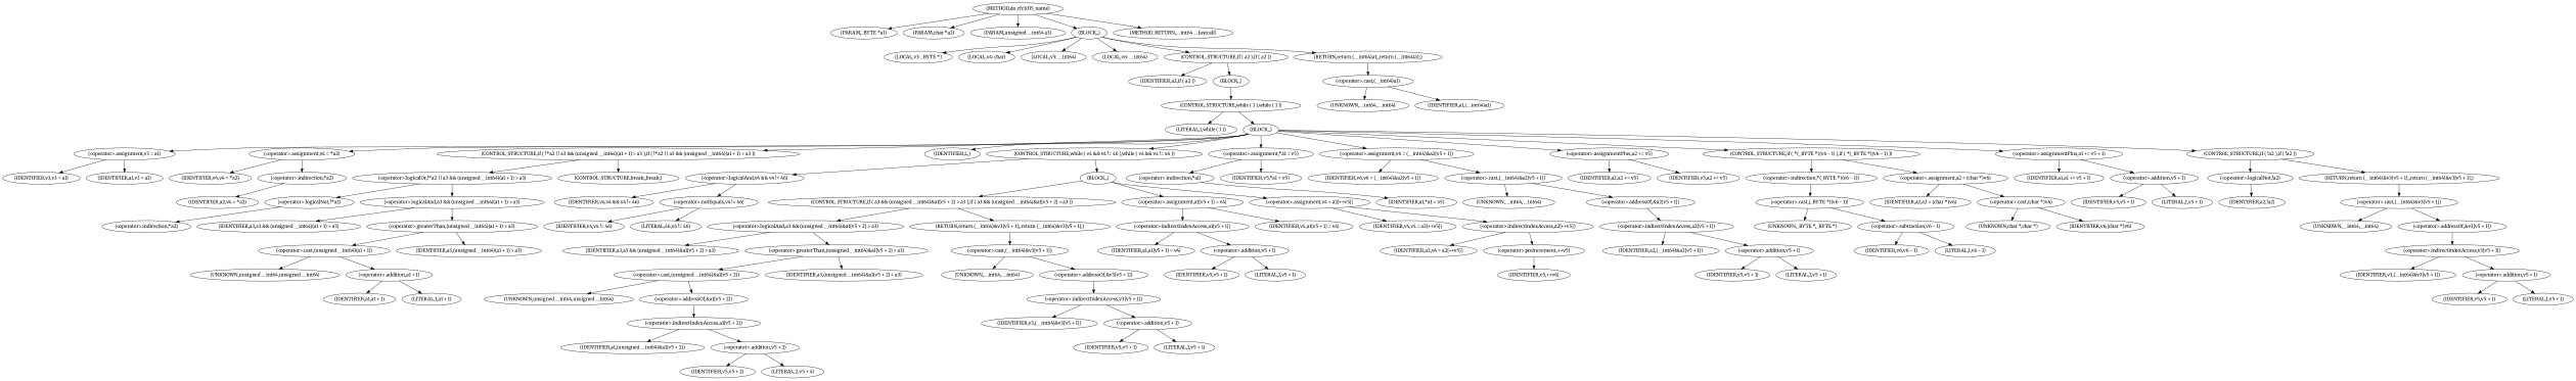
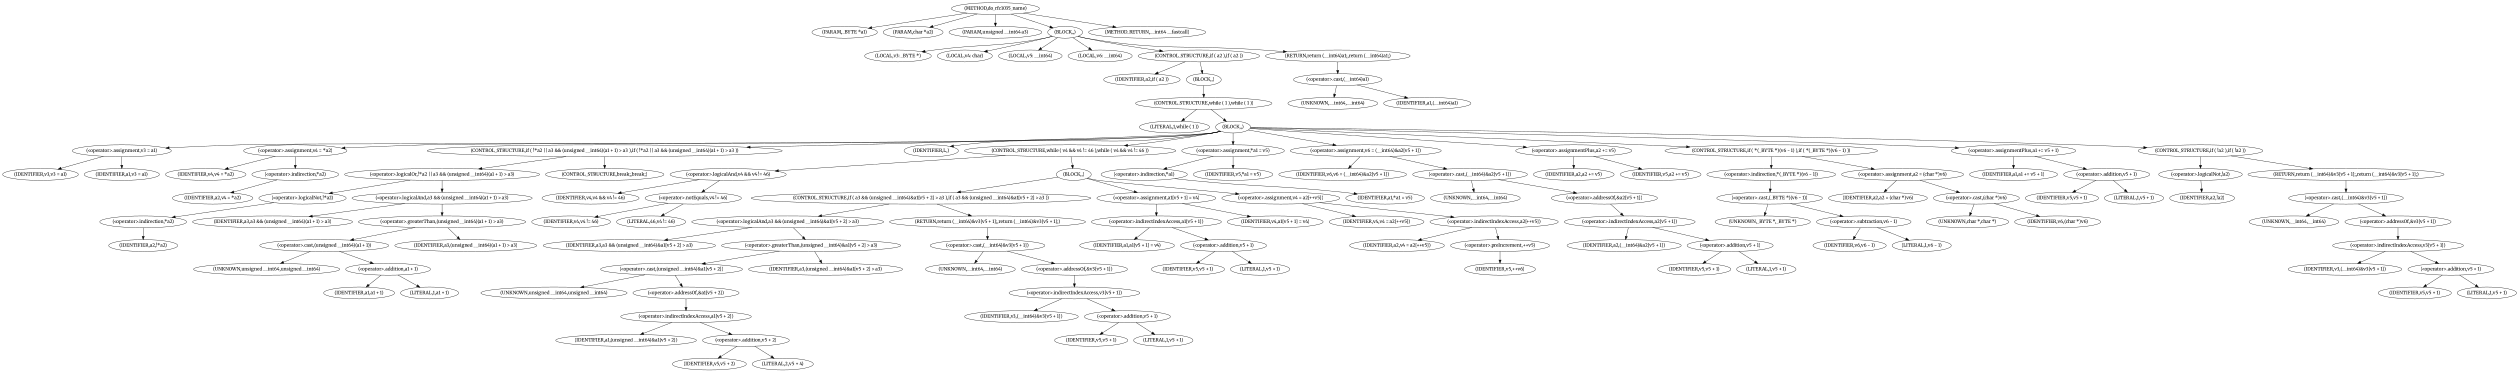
  digraph {
    fontname=Merriweather
    node [fontname=Merriweather]
    edge [fontname=Merriweather]
    n1 [label="(METHOD,do_rfc1035_name)"]
    n2 [label="(PARAM,_BYTE *a1)"]
    n3 [label="(PARAM,char *a2)"]
    n4 [label="(PARAM,unsigned __int64 a3)"]
    n5 [label="(BLOCK,,)"]
    n6 [label="(METHOD_RETURN,__int64 __fastcall)"]
    n7 [label="(LOCAL,v3: _BYTE *)"]
    n8 [label="(LOCAL,v4: char)"]
    n9 [label="(LOCAL,v5: __int64)"]
    n10 [label="(LOCAL,v6: __int64)"]
    n11 [label="(CONTROL_STRUCTURE,if ( a2 ),if ( a2 ))"]
    n12 [label="(RETURN,return (__int64)a1;,return (__int64)a1;)"]
    n13 [label="(IDENTIFIER,a2,if ( a2 ))"]
    n14 [label="(BLOCK,,)"]
    n15 [label="(<operator>.cast,(__int64)a1)"]
    n16 [label="(CONTROL_STRUCTURE,while ( 1 ),while ( 1 ))"]
    n17 [label="(LITERAL,1,while ( 1 ))"]
    n18 [label="(BLOCK,,)"]
    n19 [label="(<operator>.assignment,v3 = a1)"]
    n20 [label="(<operator>.assignment,v4 = *a2)"]
    n21 [label="(CONTROL_STRUCTURE,if ( !*a2 || a3 && (unsigned __int64)(a1 + 1) > a3 ),if ( !*a2 || a3 && (unsigned __int64)(a1 + 1) > a3 ))"]
    n22 [label="(IDENTIFIER,L,)"]
    n23 [label="(CONTROL_STRUCTURE,while ( v4 && v4 != 46 ),while ( v4 && v4 != 46 ))"]
    n24 [label="(<operator>.assignment,*a1 = v5)"]
    n25 [label="(<operator>.assignment,v6 = (__int64)&a2[v5 + 1])"]
    n26 [label="(<operator>.assignmentPlus,a2 += v5)"]
    n27 [label="(CONTROL_STRUCTURE,if ( *(_BYTE *)(v6 - 1) ),if ( *(_BYTE *)(v6 - 1) ))"]
    n28 [label="(<operator>.assignmentPlus,a1 += v5 + 1)"]
    n29 [label="(CONTROL_STRUCTURE,if ( !a2 ),if ( !a2 ))"]
    n30 [label="(IDENTIFIER,v3,v3 = a1)"]
    n31 [label="(IDENTIFIER,a1,v3 = a1)"]
    n32 [label="(IDENTIFIER,v4,v4 = *a2)"]
    n33 [label="(<operator>.indirection,*a2)"]
    n34 [label="(<operator>.logicalOr,!*a2 || a3 && (unsigned __int64)(a1 + 1) > a3)"]
    n35 [label="(CONTROL_STRUCTURE,break;,break;)"]
    n36 [label="(<operator>.logicalAnd,v4 && v4 != 46)"]
    n37 [label="(BLOCK,,)"]
    n38 [label="(<operator>.indirection,*a1)"]
    n39 [label="(IDENTIFIER,v5,*a1 = v5)"]
    n40 [label="(IDENTIFIER,v6,v6 = (__int64)&a2[v5 + 1])"]
    n41 [label="(<operator>.cast,(__int64)&a2[v5 + 1])"]
    n42 [label="(IDENTIFIER,a2,a2 += v5)"]
    n43 [label="(IDENTIFIER,v5,a2 += v5)"]
    n44 [label="(<operator>.indirection,*(_BYTE *)(v6 - 1))"]
    n45 [label="(<operator>.assignment,a2 = (char *)v6)"]
    n46 [label="(IDENTIFIER,a1,a1 += v5 + 1)"]
    n47 [label="(<operator>.addition,v5 + 1)"]
    n48 [label="(<operator>.logicalNot,!a2)"]
    n49 [label="(RETURN,return (__int64)&v3[v5 + 1];,return (__int64)&v3[v5 + 1];)"]
    n50 [label="(IDENTIFIER,a2,v4 = *a2)"]
    n51 [label="(<operator>.logicalNot,!*a2)"]
    n52 [label="(<operator>.logicalAnd,a3 && (unsigned __int64)(a1 + 1) > a3)"]
    n53 [label="(<operator>.indirection,*a2)"]
    n54 [label="(IDENTIFIER,a3,a3 && (unsigned __int64)(a1 + 1) > a3)"]
    n55 [label="(<operator>.greaterThan,(unsigned __int64)(a1 + 1) > a3)"]
+   n56 [label="(IDENTIFIER,a2,!*a2)"]
    n57 [label="(<operator>.cast,(unsigned __int64)(a1 + 1))"]
    n58 [label="(IDENTIFIER,a3,(unsigned __int64)(a1 + 1) > a3)"]
    n59 [label="(UNKNOWN,unsigned __int64,unsigned __int64)"]
    n60 [label="(<operator>.addition,a1 + 1)"]
    n61 [label="(IDENTIFIER,a1,a1 + 1)"]
    n62 [label="(LITERAL,1,a1 + 1)"]
    n63 [label="(IDENTIFIER,v4,v4 && v4 != 46)"]
    n64 [label="(<operator>.notEquals,v4 != 46)"]
    n65 [label="(CONTROL_STRUCTURE,if ( a3 && (unsigned __int64)&a1[v5 + 2] > a3 ),if ( a3 && (unsigned __int64)&a1[v5 + 2] > a3 ))"]
    n66 [label="(<operator>.assignment,a1[v5 + 1] = v4)"]
    n67 [label="(<operator>.assignment,v4 = a2[++v5])"]
    n68 [label="(IDENTIFIER,v4,v4 != 46)"]
    n69 [label="(LITERAL,46,v4 != 46)"]
    n70 [label="(<operator>.logicalAnd,a3 && (unsigned __int64)&a1[v5 + 2] > a3)"]
    n71 [label="(RETURN,return (__int64)&v3[v5 + 1];,return (__int64)&v3[v5 + 1];)"]
    n72 [label="(<operator>.indirectIndexAccess,a1[v5 + 1])"]
    n73 [label="(IDENTIFIER,v4,a1[v5 + 1] = v4)"]
    n74 [label="(IDENTIFIER,v4,v4 = a2[++v5])"]
    n75 [label="(<operator>.indirectIndexAccess,a2[++v5])"]
    n76 [label="(IDENTIFIER,a3,a3 && (unsigned __int64)&a1[v5 + 2] > a3)"]
    n77 [label="(<operator>.greaterThan,(unsigned __int64)&a1[v5 + 2] > a3)"]
    n78 [label="(<operator>.cast,(__int64)&v3[v5 + 1])"]
    n79 [label="(<operator>.cast,(unsigned __int64)&a1[v5 + 2])"]
    n80 [label="(IDENTIFIER,a3,(unsigned __int64)&a1[v5 + 2] > a3)"]
    n81 [label="(UNKNOWN,unsigned __int64,unsigned __int64)"]
    n82 [label="(<operator>.addressOf,&a1[v5 + 2])"]
    n83 [label="(<operator>.indirectIndexAccess,a1[v5 + 2])"]
    n84 [label="(IDENTIFIER,a1,(unsigned __int64)&a1[v5 + 2])"]
    n85 [label="(<operator>.addition,v5 + 2)"]
    n86 [label="(IDENTIFIER,v5,v5 + 2)"]
    n87 [label="(LITERAL,2,v5 + 4)"]
    n88 [label="(UNKNOWN,__int64,__int64)"]
    n89 [label="(<operator>.addressOf,&v3[v5 + 1])"]
    n90 [label="(<operator>.indirectIndexAccess,v3[v5 + 1])"]
    n91 [label="(IDENTIFIER,v3,(__int64)&v3[v5 + 1])"]
    n92 [label="(<operator>.addition,v5 + 1)"]
    n93 [label="(IDENTIFIER,v5,v5 + 1)"]
    n94 [label="(LITERAL,1,v5 + 1)"]
    n95 [label="(IDENTIFIER,a1,a1[v5 + 1] = v4)"]
    n96 [label="(<operator>.addition,v5 + 1)"]
    n97 [label="(IDENTIFIER,v5,v5 + 1)"]
    n98 [label="(LITERAL,1,v5 + 1)"]
    n99 [label="(IDENTIFIER,a2,v4 = a2[++v5])"]
    n100 [label="(<operator>.preIncrement,++v5)"]
    n101 [label="(IDENTIFIER,v5,++v6)"]
    n102 [label="(IDENTIFIER,a1,*a1 = v5)"]
    n103 [label="(UNKNOWN,__int64,__int64)"]
    n104 [label="(<operator>.addressOf,&a2[v5 + 1])"]
    n105 [label="(<operator>.indirectIndexAccess,a2[v5 + 1])"]
    n106 [label="(IDENTIFIER,a2,(__int64)&a2[v5 + 1])"]
    n107 [label="(<operator>.addition,v5 + 1)"]
    n108 [label="(IDENTIFIER,v5,v5 + 1)"]
    n109 [label="(LITERAL,1,v5 + 1)"]
    n110 [label="(<operator>.cast,(_BYTE *)(v6 - 1))"]
    n111 [label="(IDENTIFIER,a2,a2 = (char *)v6)"]
    n112 [label="(<operator>.cast,(char *)v6)"]
    n113 [label="(UNKNOWN,_BYTE *,_BYTE *)"]
    n114 [label="(<operator>.subtraction,v6 - 1)"]
    n115 [label="(IDENTIFIER,v6,v6 - 1)"]
    n116 [label="(LITERAL,1,v6 - 1)"]
    n117 [label="(UNKNOWN,char *,char *)"]
    n118 [label="(IDENTIFIER,v6,(char *)v6)"]
    n119 [label="(IDENTIFIER,v5,v5 + 1)"]
    n120 [label="(LITERAL,1,v5 + 1)"]
    n121 [label="(IDENTIFIER,a2,!a2)"]
    n122 [label="(<operator>.cast,(__int64)&v3[v5 + 1])"]
    n123 [label="(UNKNOWN,__int64,__int64)"]
    n124 [label="(<operator>.addressOf,&v3[v5 + 1])"]
    n125 [label="(<operator>.indirectIndexAccess,v3[v5 + 1])"]
    n126 [label="(IDENTIFIER,v3,(__int64)&v3[v5 + 1])"]
    n127 [label="(<operator>.addition,v5 + 1)"]
    n128 [label="(IDENTIFIER,v5,v5 + 1)"]
    n129 [label="(LITERAL,1,v5 + 1)"]
    n130 [label="(UNKNOWN,__int64,__int64)"]
    n131 [label="(IDENTIFIER,a1,(__int64)a1)"]
    n1 -> n2
    n1 -> n3
    n1 -> n4
    n1 -> n5
    n1 -> n6
    n5 -> n7
    n5 -> n8
    n5 -> n9
    n5 -> n10
    n5 -> n11
    n5 -> n12
    n11 -> n13
    n11 -> n14
    n12 -> n15
    n14 -> n16
    n15 -> n130
    n15 -> n131
    n16 -> n17
    n16 -> n18
    n18 -> n19
    n18 -> n20
    n18 -> n21
    n18 -> n22
    n18 -> n23
    n18 -> n24
    n18 -> n25
    n18 -> n26
    n18 -> n27
    n18 -> n28
    n18 -> n29
    n19 -> n30
    n19 -> n31
    n20 -> n32
    n20 -> n33
    n21 -> n34
    n21 -> n35
    n23 -> n36
    n23 -> n37
    n24 -> n38
    n24 -> n39
    n25 -> n40
    n25 -> n41
    n26 -> n42
    n26 -> n43
    n27 -> n44
    n27 -> n45
    n28 -> n46
    n28 -> n47
    n29 -> n48
    n29 -> n49
    n33 -> n50
    n34 -> n51
    n34 -> n52
    n36 -> n63
    n36 -> n64
    n37 -> n65
    n37 -> n66
    n37 -> n67
    n38 -> n102
    n41 -> n103
    n41 -> n104
    n44 -> n110
    n45 -> n111
    n45 -> n112
    n47 -> n119
    n47 -> n120
    n48 -> n121
    n49 -> n122
    n51 -> n53
    n52 -> n54
    n52 -> n55
+   n53 -> n56
    n55 -> n57
    n55 -> n58
    n57 -> n59
    n57 -> n60
    n60 -> n61
    n60 -> n62
    n64 -> n68
    n64 -> n69
    n65 -> n70
    n65 -> n71
    n66 -> n72
    n66 -> n73
    n67 -> n74
    n67 -> n75
    n70 -> n76
    n70 -> n77
    n71 -> n78
    n72 -> n95
    n72 -> n96
    n75 -> n99
    n75 -> n100
    n77 -> n79
    n77 -> n80
    n78 -> n88
    n78 -> n89
    n79 -> n81
    n79 -> n82
    n82 -> n83
    n83 -> n84
    n83 -> n85
    n85 -> n86
    n85 -> n87
    n89 -> n90
    n90 -> n91
    n90 -> n92
    n92 -> n93
    n92 -> n94
    n96 -> n97
    n96 -> n98
    n100 -> n101
    n104 -> n105
    n105 -> n106
    n105 -> n107
    n107 -> n108
    n107 -> n109
    n110 -> n113
    n110 -> n114
    n112 -> n117
    n112 -> n118
    n114 -> n115
    n114 -> n116
    n122 -> n123
    n122 -> n124
    n124 -> n125
    n125 -> n126
    n125 -> n127
    n127 -> n128
    n127 -> n129
  }
